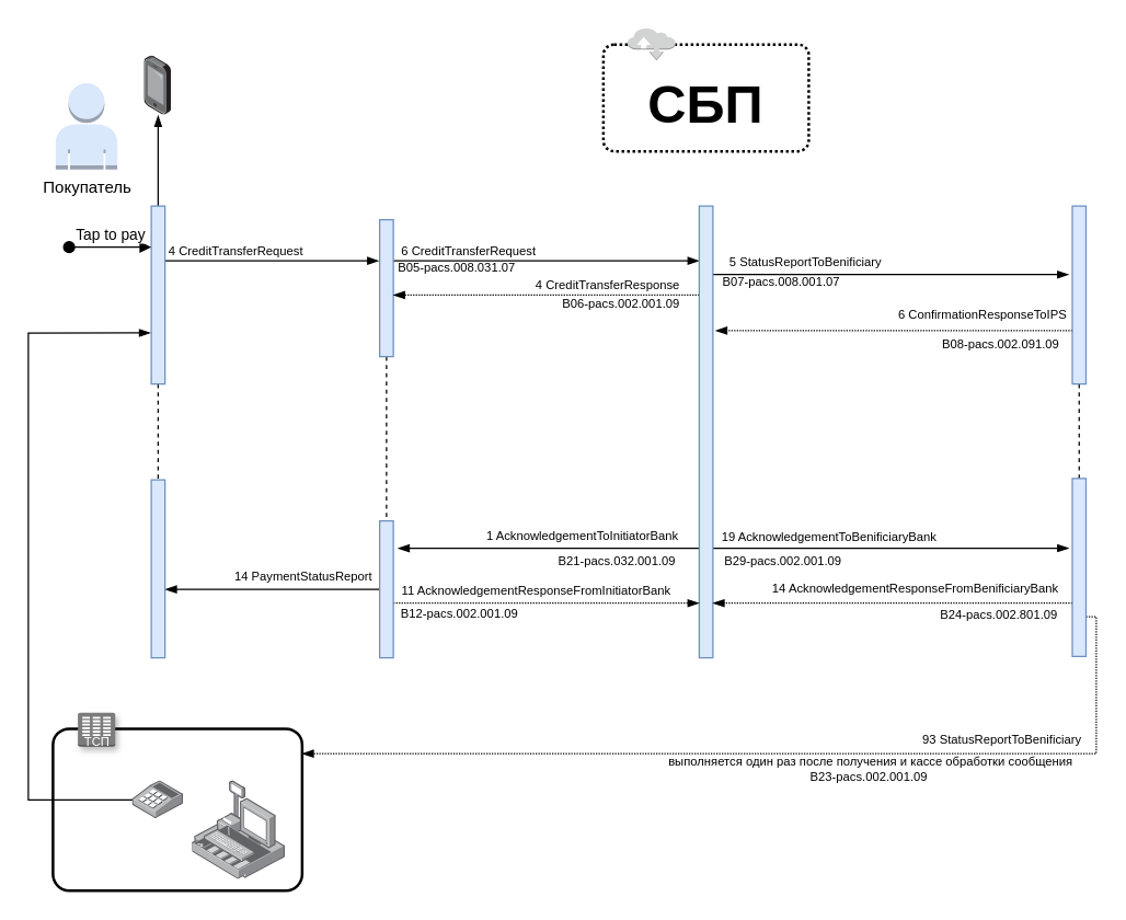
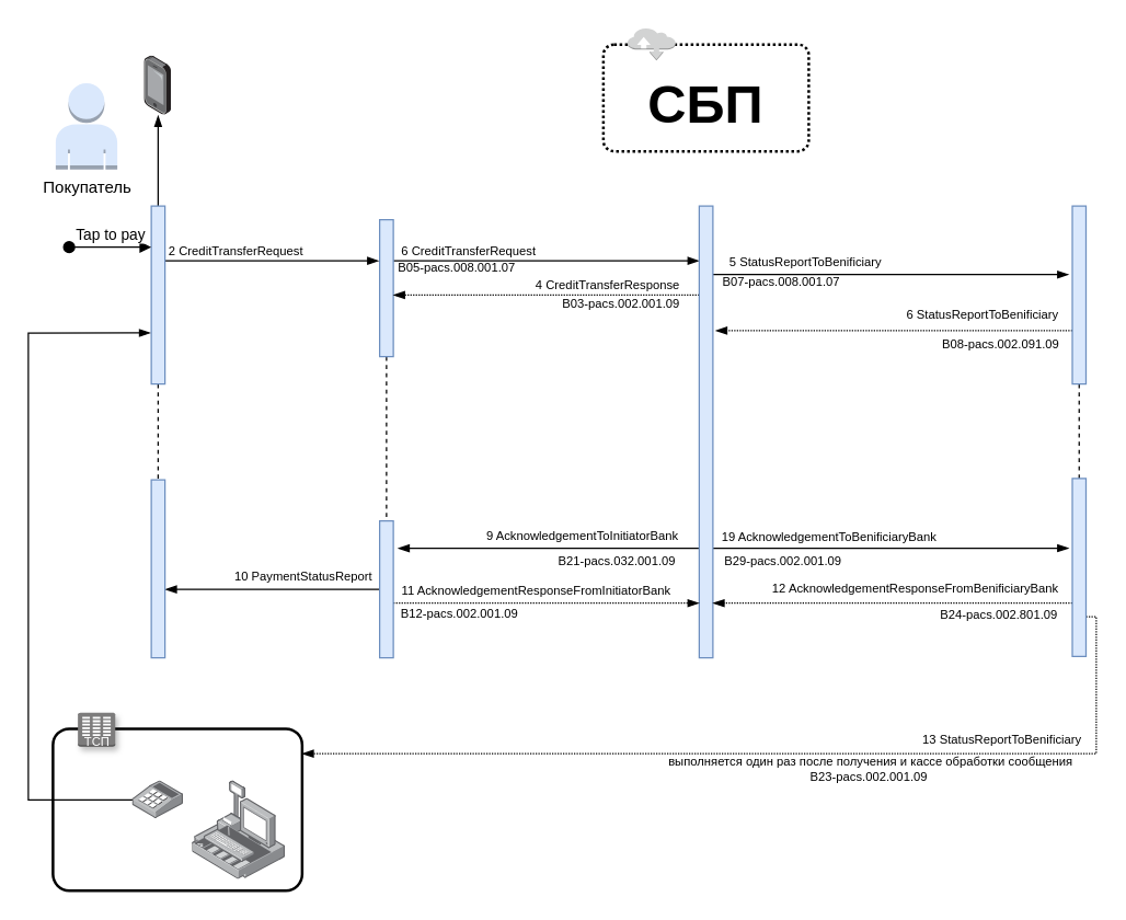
  <mxCell id="0" />
  <mxCell id="1" parent="0" />
  <mxCell id="2" value="" style="group;fillColor=none;strokeColor=none;" parent="1" vertex="1" connectable="0"><mxGeometry x="38" y="520" width="182" height="130" as="geometry" /></mxCell>
  <mxCell id="3" value="" style="rounded=1;arcSize=10;dashed=0;fillColor=none;gradientColor=none;strokeWidth=2;shadow=0;glass=0;labelBackgroundColor=none;fontSize=39;fontColor=#000000;" parent="2" vertex="1"><mxGeometry y="11.818" width="182.0" height="118.182" as="geometry" /></mxCell>
  <mxCell id="4" value="&lt;p&gt;&lt;font style=&quot;font-size: 9px&quot; color=&quot;#ffffff&quot;&gt;ТСП&lt;/font&gt;&lt;/p&gt;" style="dashed=0;html=1;shape=mxgraph.aws3.corporate_data_center;fillColor=#7D7C7C;gradientColor=none;dashed=0;shadow=1;glass=0;labelBackgroundColor=none;fontSize=39;fontColor=#000000;" parent="2" vertex="1"><mxGeometry x="18.2" width="27.3" height="24.818" as="geometry" /></mxCell>
  <mxCell id="5" style="edgeStyle=orthogonalEdgeStyle;rounded=0;orthogonalLoop=1;jettySize=auto;html=1;startArrow=none;startFill=0;endArrow=blockThin;endFill=1;entryX=-0.042;entryY=0.713;entryDx=0;entryDy=0;entryPerimeter=0;" parent="1" source="28" target="14" edge="1"><mxGeometry relative="1" as="geometry"><mxPoint x="115" y="410" as="targetPoint" /><Array as="points"><mxPoint x="20" y="584" /><mxPoint x="20" y="243" /></Array></mxGeometry></mxCell>
  <mxCell id="6" style="edgeStyle=orthogonalEdgeStyle;rounded=0;orthogonalLoop=1;jettySize=auto;html=1;startArrow=none;startFill=0;endArrow=blockThin;endFill=1;fontSize=9;fontColor=#000000;" parent="1" source="8" edge="1"><mxGeometry relative="1" as="geometry"><mxPoint x="510" y="190" as="targetPoint" /><Array as="points"><mxPoint x="340" y="190" /><mxPoint x="340" y="190" /></Array></mxGeometry></mxCell>
  <mxCell id="7" value="" style="edgeStyle=orthogonalEdgeStyle;rounded=0;orthogonalLoop=1;jettySize=auto;html=1;startArrow=none;startFill=0;endArrow=none;endFill=0;strokeWidth=1;fontSize=9;fontColor=#000000;dashed=1;" parent="1" source="8" target="39" edge="1"><mxGeometry relative="1" as="geometry"><mxPoint x="281.6" y="340" as="targetPoint" /></mxGeometry></mxCell>
  <mxCell id="8" value="" style="html=1;points=[];perimeter=orthogonalPerimeter;glass=0;fillColor=#dae8fc;strokeColor=#6c8ebf;" parent="1" vertex="1"><mxGeometry x="276.6" y="160" width="10" height="100" as="geometry" /></mxCell>
  <mxCell id="9" value="Покупатель" style="outlineConnect=0;dashed=0;verticalLabelPosition=bottom;verticalAlign=top;align=center;html=1;shape=mxgraph.aws3.user;fillColor=#dae8fc;glass=0;strokeColor=#6c8ebf;" parent="1" vertex="1"><mxGeometry x="40" y="60.2" width="45" height="63" as="geometry" /></mxCell>
  <mxCell id="10" value="" style="points=[];aspect=fixed;html=1;align=center;shadow=0;dashed=0;image;image=img/lib/allied_telesis/computer_and_terminals/Smartphone.svg;glass=0;gradientColor=none;" parent="1" vertex="1"><mxGeometry x="104.9" y="40.47" width="19.8" height="43.2" as="geometry" /></mxCell>
  <mxCell id="11" value="" style="edgeStyle=orthogonalEdgeStyle;rounded=0;orthogonalLoop=1;jettySize=auto;html=1;startArrow=none;startFill=0;endArrow=blockThin;endFill=1;" parent="1" source="14" target="10" edge="1"><mxGeometry relative="1" as="geometry" /></mxCell>
  <mxCell id="12" style="edgeStyle=orthogonalEdgeStyle;rounded=0;orthogonalLoop=1;jettySize=auto;html=1;startArrow=none;startFill=0;endArrow=blockThin;endFill=1;fontSize=9;fontColor=#000000;entryX=-0.06;entryY=0.29;entryDx=0;entryDy=0;entryPerimeter=0;" parent="1" edge="1"><mxGeometry relative="1" as="geometry"><mxPoint x="276" y="190" as="targetPoint" /><mxPoint x="119.8" y="190.01" as="sourcePoint" /><Array as="points"><mxPoint x="200" y="190" /><mxPoint x="200" y="190" /></Array></mxGeometry></mxCell>
  <mxCell id="13" style="edgeStyle=orthogonalEdgeStyle;rounded=0;orthogonalLoop=1;jettySize=auto;html=1;entryX=0.5;entryY=0;entryDx=0;entryDy=0;entryPerimeter=0;startArrow=none;startFill=0;endArrow=none;endFill=0;fontSize=9;fontColor=#000000;strokeWidth=1;dashed=1;" parent="1" source="14" target="47" edge="1"><mxGeometry relative="1" as="geometry" /></mxCell>
  <mxCell id="14" value="" style="html=1;points=[];perimeter=orthogonalPerimeter;glass=0;fillColor=#dae8fc;strokeColor=#6c8ebf;" parent="1" vertex="1"><mxGeometry x="109.8" y="150" width="10" height="130" as="geometry" /></mxCell>
  <mxCell id="15" value="Tap to pay" style="html=1;verticalAlign=bottom;startArrow=oval;endArrow=block;startSize=8;" parent="1" target="14" edge="1"><mxGeometry relative="1" as="geometry"><mxPoint x="49.8" y="180" as="sourcePoint" /></mxGeometry></mxCell>
  <mxCell id="16" value="" style="group;fillColor=none;shadow=1;" parent="1" vertex="1" connectable="0"><mxGeometry x="440" y="20" width="150" height="90" as="geometry" /></mxCell>
  <mxCell id="17" value="СБП" style="rounded=1;arcSize=10;dashed=1;fillColor=none;gradientColor=none;dashPattern=1 1;strokeWidth=2;glass=0;labelBackgroundColor=none;fontSize=39;fontColor=#000000;fontStyle=1" parent="16" vertex="1"><mxGeometry y="12.04" width="150" height="77.96" as="geometry" /></mxCell>
  <mxCell id="18" value="" style="outlineConnect=0;dashed=0;verticalLabelPosition=bottom;verticalAlign=top;align=center;html=1;shape=mxgraph.aws3.internet;fillColor=#D2D3D3;gradientColor=none;glass=0;" parent="16" vertex="1"><mxGeometry x="17.699" width="34.956" height="23.779" as="geometry" /></mxCell>
  <mxCell id="19" style="edgeStyle=orthogonalEdgeStyle;rounded=0;orthogonalLoop=1;jettySize=auto;html=1;startArrow=none;startFill=0;endArrow=blockThin;endFill=1;fontSize=39;fontColor=#000000;dashed=1;dashPattern=1 1;" parent="1" source="24" target="8" edge="1"><mxGeometry relative="1" as="geometry"><Array as="points"><mxPoint x="340" y="215" /><mxPoint x="340" y="215" /></Array></mxGeometry></mxCell>
  <mxCell id="20" value="&lt;span class=&quot;fontstyle0&quot; style=&quot;font-size: 9px;&quot;&gt;&lt;font style=&quot;font-size: 9px&quot;&gt;4 CreditTransferResponse&lt;/font&gt;&lt;/span&gt;" style="text;html=1;align=center;verticalAlign=middle;resizable=1;points=[];fontSize=9;fontColor=#000000;noLabel=0;connectable=1;autosize=1;imageAspect=1;resizeWidth=1;resizeHeight=1;absoluteArcSize=1;perimeter=none;container=1;collapsible=0;" parent="19" vertex="1" connectable="0"><mxGeometry x="0.522" y="49" width="111.04" height="18" relative="1" as="geometry"><mxPoint x="47.654" y="-65" as="offset" /><mxRectangle x="0.522" y="49" width="140" height="60" as="alternateBounds" /></mxGeometry></mxCell>
  <mxCell id="21" style="edgeStyle=orthogonalEdgeStyle;rounded=0;orthogonalLoop=1;jettySize=auto;html=1;startArrow=none;startFill=0;endArrow=blockThin;endFill=1;fontSize=9;fontColor=#000000;entryX=-0.25;entryY=0.385;entryDx=0;entryDy=0;entryPerimeter=0;" parent="1" source="24" target="27" edge="1"><mxGeometry relative="1" as="geometry"><mxPoint x="740" y="215" as="targetPoint" /><Array as="points"><mxPoint x="590" y="200" /><mxPoint x="590" y="200" /></Array></mxGeometry></mxCell>
  <mxCell id="22" style="edgeStyle=orthogonalEdgeStyle;rounded=0;orthogonalLoop=1;jettySize=auto;html=1;startArrow=none;startFill=0;endArrow=blockThin;endFill=1;fontSize=9;fontColor=#000000;" parent="1" source="24" edge="1"><mxGeometry relative="1" as="geometry"><mxPoint x="290" y="400" as="targetPoint" /><Array as="points"><mxPoint x="450" y="400" /><mxPoint x="450" y="400" /></Array></mxGeometry></mxCell>
  <mxCell id="23" style="edgeStyle=orthogonalEdgeStyle;rounded=0;orthogonalLoop=1;jettySize=auto;html=1;entryX=-0.25;entryY=0.392;entryDx=0;entryDy=0;entryPerimeter=0;startArrow=none;startFill=0;endArrow=blockThin;endFill=1;fontSize=9;fontColor=#000000;" parent="1" source="24" target="42" edge="1"><mxGeometry relative="1" as="geometry"><Array as="points"><mxPoint x="590" y="400" /><mxPoint x="590" y="400" /></Array></mxGeometry></mxCell>
  <mxCell id="24" value="" style="html=1;points=[];perimeter=orthogonalPerimeter;glass=0;fillColor=#dae8fc;strokeColor=#6c8ebf;" parent="1" vertex="1"><mxGeometry x="510" y="150" width="10" height="330" as="geometry" /></mxCell>
  <mxCell id="25" style="edgeStyle=orthogonalEdgeStyle;rounded=0;orthogonalLoop=1;jettySize=auto;html=1;dashed=1;dashPattern=1 1;startArrow=none;startFill=0;endArrow=blockThin;endFill=1;fontSize=9;fontColor=#000000;" parent="1" source="27" edge="1"><mxGeometry relative="1" as="geometry"><mxPoint x="522" y="241" as="targetPoint" /><Array as="points"><mxPoint x="720" y="241" /><mxPoint x="720" y="241" /></Array></mxGeometry></mxCell>
  <mxCell id="26" value="" style="edgeStyle=orthogonalEdgeStyle;rounded=0;orthogonalLoop=1;jettySize=auto;html=1;startArrow=none;startFill=0;endArrow=none;endFill=0;strokeWidth=1;fontSize=9;fontColor=#000000;dashed=1;" parent="1" source="27" target="42" edge="1"><mxGeometry relative="1" as="geometry" /></mxCell>
  <mxCell id="27" value="" style="html=1;points=[];perimeter=orthogonalPerimeter;glass=0;fillColor=#dae8fc;strokeColor=#6c8ebf;" parent="1" vertex="1"><mxGeometry x="782.5" y="150" width="10" height="130" as="geometry" /></mxCell>
  <mxCell id="28" value="" style="points=[];aspect=fixed;html=1;align=center;shadow=0;dashed=0;image;image=img/lib/allied_telesis/computer_and_terminals/POS_keypad.svg;" parent="1" vertex="1"><mxGeometry x="96.2" y="570" width="37.2" height="27.6" as="geometry" /></mxCell>
  <mxCell id="29" value="" style="points=[];aspect=fixed;html=1;align=center;shadow=0;dashed=0;image;image=img/lib/allied_telesis/security/POS.svg;" parent="1" vertex="1"><mxGeometry x="140" y="570" width="67.8" height="72" as="geometry" /></mxCell>
  <mxCell id="30" value="&lt;span class=&quot;fontstyle0&quot;&gt;6 CreditTransferRequest&lt;/span&gt;&amp;nbsp;&amp;nbsp;" style="text;html=1;align=center;verticalAlign=middle;resizable=1;points=[];autosize=1;fontSize=9;movableLabel=1;resizeWidth=1;resizeHeight=1;treeFolding=0;treeMoving=0;direction=east;imageWidth=24;absoluteArcSize=0;fontColor=#000000;" parent="1" vertex="1"><mxGeometry x="289" y="178" width="110" height="10" as="geometry" /></mxCell>
  <mxCell id="31" value="&lt;span class=&quot;fontstyle0&quot;&gt;5 StatusReportToBenificiary&lt;/span&gt;&amp;nbsp;&amp;nbsp;" style="text;html=1;align=center;verticalAlign=middle;resizable=1;points=[];autosize=1;fontSize=9;fontColor=#000000;" parent="1" vertex="1"><mxGeometry x="520" y="181" width="140" height="20" as="geometry" /></mxCell>
- <mxCell id="32" value="&lt;span class=&quot;fontstyle0&quot;&gt;B05-pacs.008.031.07&lt;/span&gt;&amp;nbsp;" style="text;html=1;align=center;verticalAlign=middle;resizable=1;points=[];autosize=1;fontSize=9;fontColor=#000000;" parent="1" vertex="1"><mxGeometry x="291" y="189" width="86" height="12" as="geometry" /></mxCell>
- <mxCell id="33" value="&lt;span class=&quot;fontstyle0&quot;&gt;B06-pacs.002.001.09&lt;/span&gt;&amp;nbsp;" style="text;html=1;align=center;verticalAlign=middle;resizable=1;points=[];autosize=1;fontSize=9;fontColor=#000000;resizeWidth=1;resizeHeight=1;" parent="1" vertex="1"><mxGeometry x="406" y="216" width="96" height="11" as="geometry" /></mxCell>
+ <mxCell id="32" value="&lt;span class=&quot;fontstyle0&quot;&gt;B05-pacs.008.001.07&lt;/span&gt;&amp;nbsp;" style="text;html=1;align=center;verticalAlign=middle;resizable=1;points=[];autosize=1;fontSize=9;fontColor=#000000;" parent="1" vertex="1"><mxGeometry x="291" y="189" width="86" height="12" as="geometry" /></mxCell>
+ <mxCell id="33" value="&lt;span class=&quot;fontstyle0&quot;&gt;B03-pacs.002.001.09&lt;/span&gt;&amp;nbsp;" style="text;html=1;align=center;verticalAlign=middle;resizable=1;points=[];autosize=1;fontSize=9;fontColor=#000000;resizeWidth=1;resizeHeight=1;" parent="1" vertex="1"><mxGeometry x="406" y="216" width="96" height="11" as="geometry" /></mxCell>
  <mxCell id="34" value="&lt;span class=&quot;fontstyle0&quot;&gt;B07-pacs.008.001.07&lt;/span&gt;&amp;nbsp;" style="text;html=1;align=center;verticalAlign=middle;resizable=1;points=[];autosize=1;fontSize=9;fontColor=#000000;" parent="1" vertex="1"><mxGeometry x="521" y="201" width="100" height="10" as="geometry" /></mxCell>
- <mxCell id="35" value="&lt;span class=&quot;fontstyle0&quot;&gt;6 ConfirmationResponseToIPS&lt;/span&gt;&amp;nbsp;" style="text;html=1;align=center;verticalAlign=middle;resizable=0;points=[];autosize=1;fontSize=9;" parent="1" vertex="1"><mxGeometry x="647.5" y="220" width="140" height="20" as="geometry" /></mxCell>
+ <mxCell id="35" value="&lt;span class=&quot;fontstyle0&quot;&gt;6 StatusReportToBenificiary&lt;/span&gt;&amp;nbsp;" style="text;html=1;align=center;verticalAlign=middle;resizable=0;points=[];autosize=1;fontSize=9;" parent="1" vertex="1"><mxGeometry x="647.5" y="220" width="140" height="20" as="geometry" /></mxCell>
  <mxCell id="36" value="&lt;span class=&quot;fontstyle0&quot;&gt;B08-pacs.002.091.09&lt;/span&gt;" style="text;html=1;align=center;verticalAlign=middle;resizable=0;points=[];autosize=1;fontSize=9;" parent="1" vertex="1"><mxGeometry x="679.5" y="241" width="100" height="20" as="geometry" /></mxCell>
  <mxCell id="37" style="edgeStyle=orthogonalEdgeStyle;rounded=0;orthogonalLoop=1;jettySize=auto;html=1;entryX=0;entryY=0.879;entryDx=0;entryDy=0;entryPerimeter=0;dashed=1;dashPattern=1 1;startArrow=none;startFill=0;endArrow=blockThin;endFill=1;strokeWidth=1;fontSize=9;fontColor=#000000;" parent="1" source="39" target="24" edge="1"><mxGeometry relative="1" as="geometry"><Array as="points"><mxPoint x="340" y="440" /><mxPoint x="340" y="440" /></Array></mxGeometry></mxCell>
  <mxCell id="38" style="edgeStyle=orthogonalEdgeStyle;rounded=0;orthogonalLoop=1;jettySize=auto;html=1;startArrow=none;startFill=0;endArrow=blockThin;endFill=1;strokeWidth=1;fontSize=9;fontColor=#000000;" parent="1" source="39" edge="1"><mxGeometry relative="1" as="geometry"><mxPoint x="120" y="430" as="targetPoint" /></mxGeometry></mxCell>
  <mxCell id="39" value="" style="html=1;points=[];perimeter=orthogonalPerimeter;glass=0;fillColor=#dae8fc;strokeColor=#6c8ebf;" parent="1" vertex="1"><mxGeometry x="276.6" y="380" width="10" height="100" as="geometry" /></mxCell>
  <mxCell id="40" style="edgeStyle=orthogonalEdgeStyle;rounded=0;orthogonalLoop=1;jettySize=auto;html=1;entryX=1;entryY=0.879;entryDx=0;entryDy=0;entryPerimeter=0;startArrow=none;startFill=0;endArrow=blockThin;endFill=1;strokeWidth=1;fontSize=9;fontColor=#000000;dashed=1;dashPattern=1 1;" parent="1" source="42" target="24" edge="1"><mxGeometry relative="1" as="geometry"><Array as="points"><mxPoint x="720" y="440" /><mxPoint x="720" y="440" /></Array></mxGeometry></mxCell>
  <mxCell id="41" style="edgeStyle=orthogonalEdgeStyle;rounded=0;orthogonalLoop=1;jettySize=auto;html=1;dashed=1;dashPattern=1 1;startArrow=none;startFill=0;endArrow=blockThin;endFill=1;strokeWidth=1;fontSize=9;fontColor=#000000;" parent="1" source="42" edge="1"><mxGeometry relative="1" as="geometry"><mxPoint x="220" y="550" as="targetPoint" /><Array as="points"><mxPoint x="800" y="450" /><mxPoint x="800" y="550" /><mxPoint x="220" y="550" /></Array></mxGeometry></mxCell>
  <mxCell id="42" value="" style="html=1;points=[];perimeter=orthogonalPerimeter;glass=0;fillColor=#dae8fc;strokeColor=#6c8ebf;" parent="1" vertex="1"><mxGeometry x="782.5" y="349" width="10" height="130" as="geometry" /></mxCell>
  <mxCell id="43" value="&lt;span class=&quot;fontstyle0&quot;&gt;19 AcknowledgementToBenificiaryBank&lt;/span&gt;&amp;nbsp;" style="text;html=1;align=center;verticalAlign=middle;resizable=0;points=[];autosize=1;fontSize=9;" parent="1" vertex="1"><mxGeometry x="521" y="382" width="170" height="20" as="geometry" /></mxCell>
- <mxCell id="44" value="&lt;span class=&quot;fontstyle0&quot;&gt;1 AcknowledgementToInitiatorBank&lt;/span&gt;&amp;nbsp;&amp;nbsp;" style="text;html=1;align=center;verticalAlign=middle;resizable=0;points=[];autosize=1;fontSize=9;" parent="1" vertex="1"><mxGeometry x="347" y="381" width="160" height="20" as="geometry" /></mxCell>
+ <mxCell id="44" value="&lt;span class=&quot;fontstyle0&quot;&gt;9 AcknowledgementToInitiatorBank&lt;/span&gt;&amp;nbsp;&amp;nbsp;" style="text;html=1;align=center;verticalAlign=middle;resizable=0;points=[];autosize=1;fontSize=9;" parent="1" vertex="1"><mxGeometry x="347" y="381" width="160" height="20" as="geometry" /></mxCell>
  <mxCell id="45" value="&lt;span class=&quot;fontstyle0&quot;&gt;B21-pacs.032.001.09&lt;/span&gt;&amp;nbsp;" style="text;html=1;align=center;verticalAlign=middle;resizable=0;points=[];autosize=1;fontSize=9;" parent="1" vertex="1"><mxGeometry x="401" y="400" width="100" height="20" as="geometry" /></mxCell>
  <mxCell id="46" value="&lt;div&gt;&lt;span class=&quot;fontstyle0&quot;&gt;B29-pacs.002.001.09&lt;/span&gt; &lt;br&gt;&lt;/div&gt;" style="text;html=1;align=center;verticalAlign=middle;resizable=0;points=[];autosize=1;fontSize=9;" parent="1" vertex="1"><mxGeometry x="521" y="400" width="100" height="20" as="geometry" /></mxCell>
  <mxCell id="47" value="" style="html=1;points=[];perimeter=orthogonalPerimeter;glass=0;fillColor=#dae8fc;strokeColor=#6c8ebf;" parent="1" vertex="1"><mxGeometry x="109.8" y="350" width="10" height="130" as="geometry" /></mxCell>
- <mxCell id="48" value="&lt;span class=&quot;fontstyle0&quot;&gt;4 CreditTransferRequest&lt;/span&gt;&amp;nbsp;&amp;nbsp;" style="text;html=1;align=center;verticalAlign=middle;resizable=1;points=[];autosize=1;fontSize=9;movableLabel=1;resizeWidth=1;resizeHeight=1;treeFolding=0;treeMoving=0;direction=east;imageWidth=24;absoluteArcSize=0;fontColor=#000000;" parent="1" vertex="1"><mxGeometry x="113.9" y="173" width="120" height="20" as="geometry" /></mxCell>
- <mxCell id="49" value="&lt;span class=&quot;fontstyle0&quot;&gt;14 AcknowledgementResponseFromBenificiaryBank&lt;/span&gt;&amp;nbsp;" style="text;html=1;align=center;verticalAlign=middle;resizable=0;points=[];autosize=1;fontSize=9;" parent="1" vertex="1"><mxGeometry x="553.5" y="420" width="230" height="20" as="geometry" /></mxCell>
+ <mxCell id="48" value="&lt;span class=&quot;fontstyle0&quot;&gt;2 CreditTransferRequest&lt;/span&gt;&amp;nbsp;&amp;nbsp;" style="text;html=1;align=center;verticalAlign=middle;resizable=1;points=[];autosize=1;fontSize=9;movableLabel=1;resizeWidth=1;resizeHeight=1;treeFolding=0;treeMoving=0;direction=east;imageWidth=24;absoluteArcSize=0;fontColor=#000000;" parent="1" vertex="1"><mxGeometry x="113.9" y="173" width="120" height="20" as="geometry" /></mxCell>
+ <mxCell id="49" value="&lt;span class=&quot;fontstyle0&quot;&gt;12 AcknowledgementResponseFromBenificiaryBank&lt;/span&gt;&amp;nbsp;" style="text;html=1;align=center;verticalAlign=middle;resizable=0;points=[];autosize=1;fontSize=9;" parent="1" vertex="1"><mxGeometry x="553.5" y="420" width="230" height="20" as="geometry" /></mxCell>
  <mxCell id="50" value="&lt;span class=&quot;fontstyle0&quot;&gt;B24-pacs.002.801.09&lt;/span&gt;&amp;nbsp;" style="text;html=1;align=center;verticalAlign=middle;resizable=0;points=[];autosize=1;fontSize=9;" parent="1" vertex="1"><mxGeometry x="679.5" y="439" width="100" height="20" as="geometry" /></mxCell>
  <mxCell id="51" value="&lt;span class=&quot;fontstyle0&quot;&gt;11 AcknowledgementResponseFromInitiatorBank&lt;/span&gt;&amp;nbsp;" style="text;html=1;align=center;verticalAlign=middle;resizable=0;points=[];autosize=1;fontSize=9;" parent="1" vertex="1"><mxGeometry x="281.6" y="421" width="220" height="20" as="geometry" /></mxCell>
  <mxCell id="52" value="&lt;span class=&quot;fontstyle0&quot;&gt;B12-pacs.002.001.09&lt;/span&gt;&amp;nbsp;" style="text;html=1;align=center;verticalAlign=middle;resizable=0;points=[];autosize=1;fontSize=9;" parent="1" vertex="1"><mxGeometry x="286" y="438" width="100" height="20" as="geometry" /></mxCell>
- <mxCell id="53" value="&lt;span class=&quot;fontstyle0&quot;&gt;93 StatusReportToBenificiary&lt;/span&gt;" style="text;html=1;align=center;verticalAlign=middle;resizable=0;points=[];autosize=1;fontSize=9;" parent="1" vertex="1"><mxGeometry x="666" y="530" width="130" height="20" as="geometry" /></mxCell>
+ <mxCell id="53" value="&lt;span class=&quot;fontstyle0&quot;&gt;13 StatusReportToBenificiary&lt;/span&gt;" style="text;html=1;align=center;verticalAlign=middle;resizable=0;points=[];autosize=1;fontSize=9;" parent="1" vertex="1"><mxGeometry x="666" y="530" width="130" height="20" as="geometry" /></mxCell>
  <mxCell id="54" value="&lt;span class=&quot;fontstyle0&quot;&gt;выполняется один раз после получения и кассе обработки сообщения&lt;br&gt;B23-pacs.002.001.09&lt;/span&gt;&amp;nbsp;" style="text;html=1;align=center;verticalAlign=middle;resizable=0;points=[];autosize=1;fontSize=9;" parent="1" vertex="1"><mxGeometry x="470" y="546" width="330" height="30" as="geometry" /></mxCell>
- <mxCell id="55" value="&lt;span class=&quot;fontstyle0&quot;&gt;14 PaymentStatusReport&lt;/span&gt;&amp;nbsp;" style="text;html=1;align=center;verticalAlign=middle;resizable=0;points=[];autosize=1;fontSize=9;" parent="1" vertex="1"><mxGeometry x="161.6" y="411" width="120" height="20" as="geometry" /></mxCell>
+ <mxCell id="55" value="&lt;span class=&quot;fontstyle0&quot;&gt;10 PaymentStatusReport&lt;/span&gt;&amp;nbsp;" style="text;html=1;align=center;verticalAlign=middle;resizable=0;points=[];autosize=1;fontSize=9;" parent="1" vertex="1"><mxGeometry x="161.6" y="411" width="120" height="20" as="geometry" /></mxCell>
